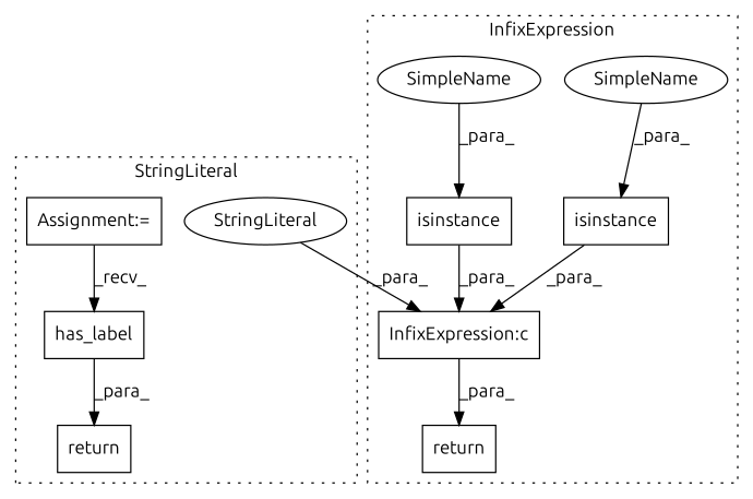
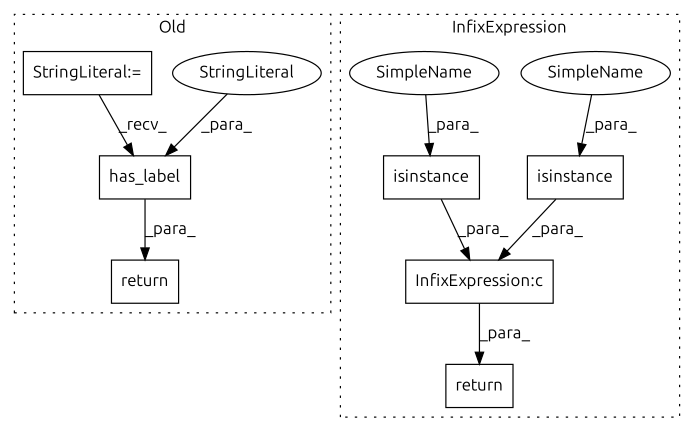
  digraph {
    fontname=Ubuntu
    node [a=32 fontname=Ubuntu l=6 shape=box]
    edge [fontname=Ubuntu]
    n1 [l="10,1" label=has_label s="5026,5042"]
    n2 [a=45 label=StringLiteral s=5036 shape=ellipse]
    n3 [a=41 l=7 label=return s=5012]
-   n4 [a=7 label="Assignment:=" s=5000]
+   n4 [a=7 label="StringLiteral:=" s=5000]
    n5 [l="11,1" label=isinstance s="5002,5039"]
    n6 [a=27 l=4 label="InfixExpression:c" s=4998]
    n7 [a=41 l=7 label=return s=4960]
    n8 [l="11,1" label=isinstance s="4968,4997"]
    n9 [a=42 label=SimpleName s=5013 shape=ellipse]
    n10 [a=42 label=SimpleName s=4979 shape=ellipse]
    subgraph cluster_1 {
-     label=StringLiteral
+     label=Old
      style=dotted
      n1
      n2
      n3
      n4
    }
    subgraph cluster_2 {
      label=InfixExpression
      style=dotted
      n5
      n6
      n7
      n8
      n9
      n10
    }
    n1 -> n3 [label=_para_]
-   n2 -> n6 [label=_para_]
+   n2 -> n1 [label=_para_]
    n4 -> n1 [label=_recv_]
    n5 -> n6 [label=_para_]
    n6 -> n7 [label=_para_]
    n8 -> n6 [label=_para_]
    n9 -> n5 [label=_para_]
    n10 -> n8 [label=_para_]
  }
